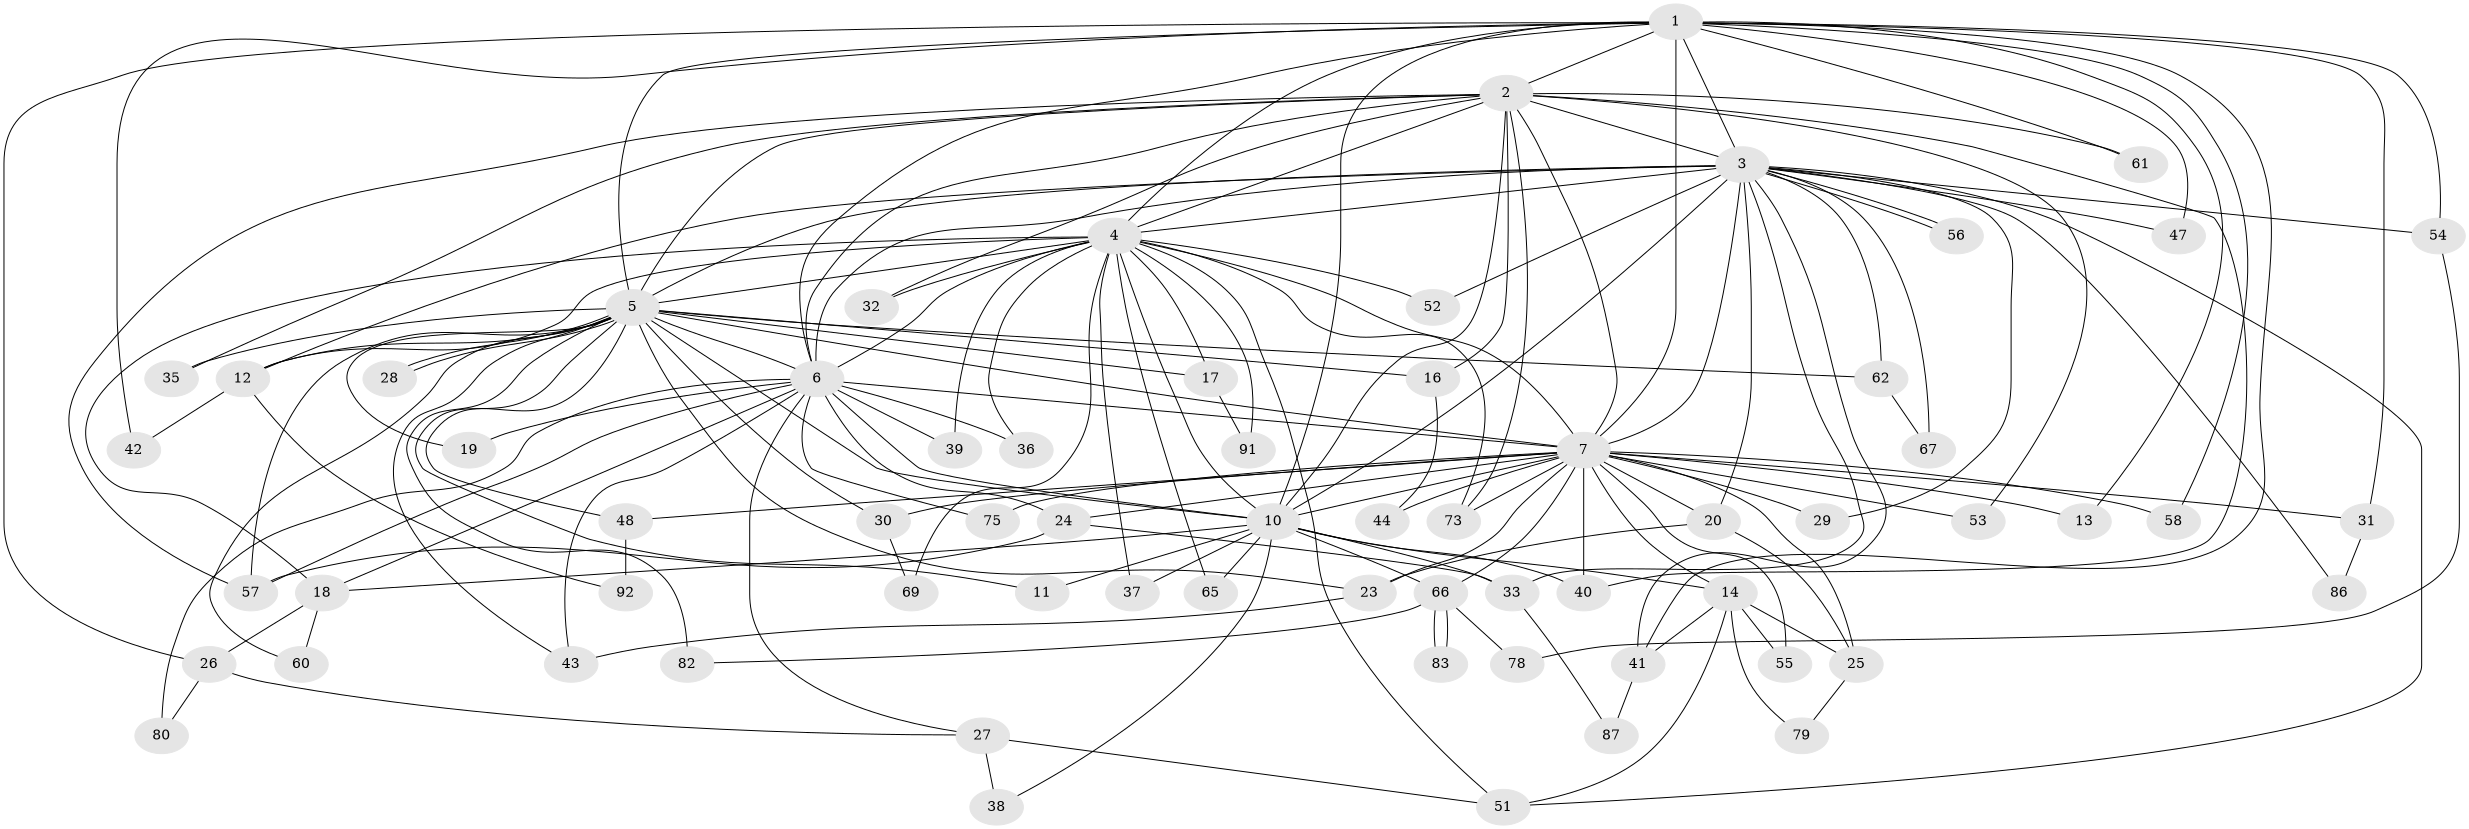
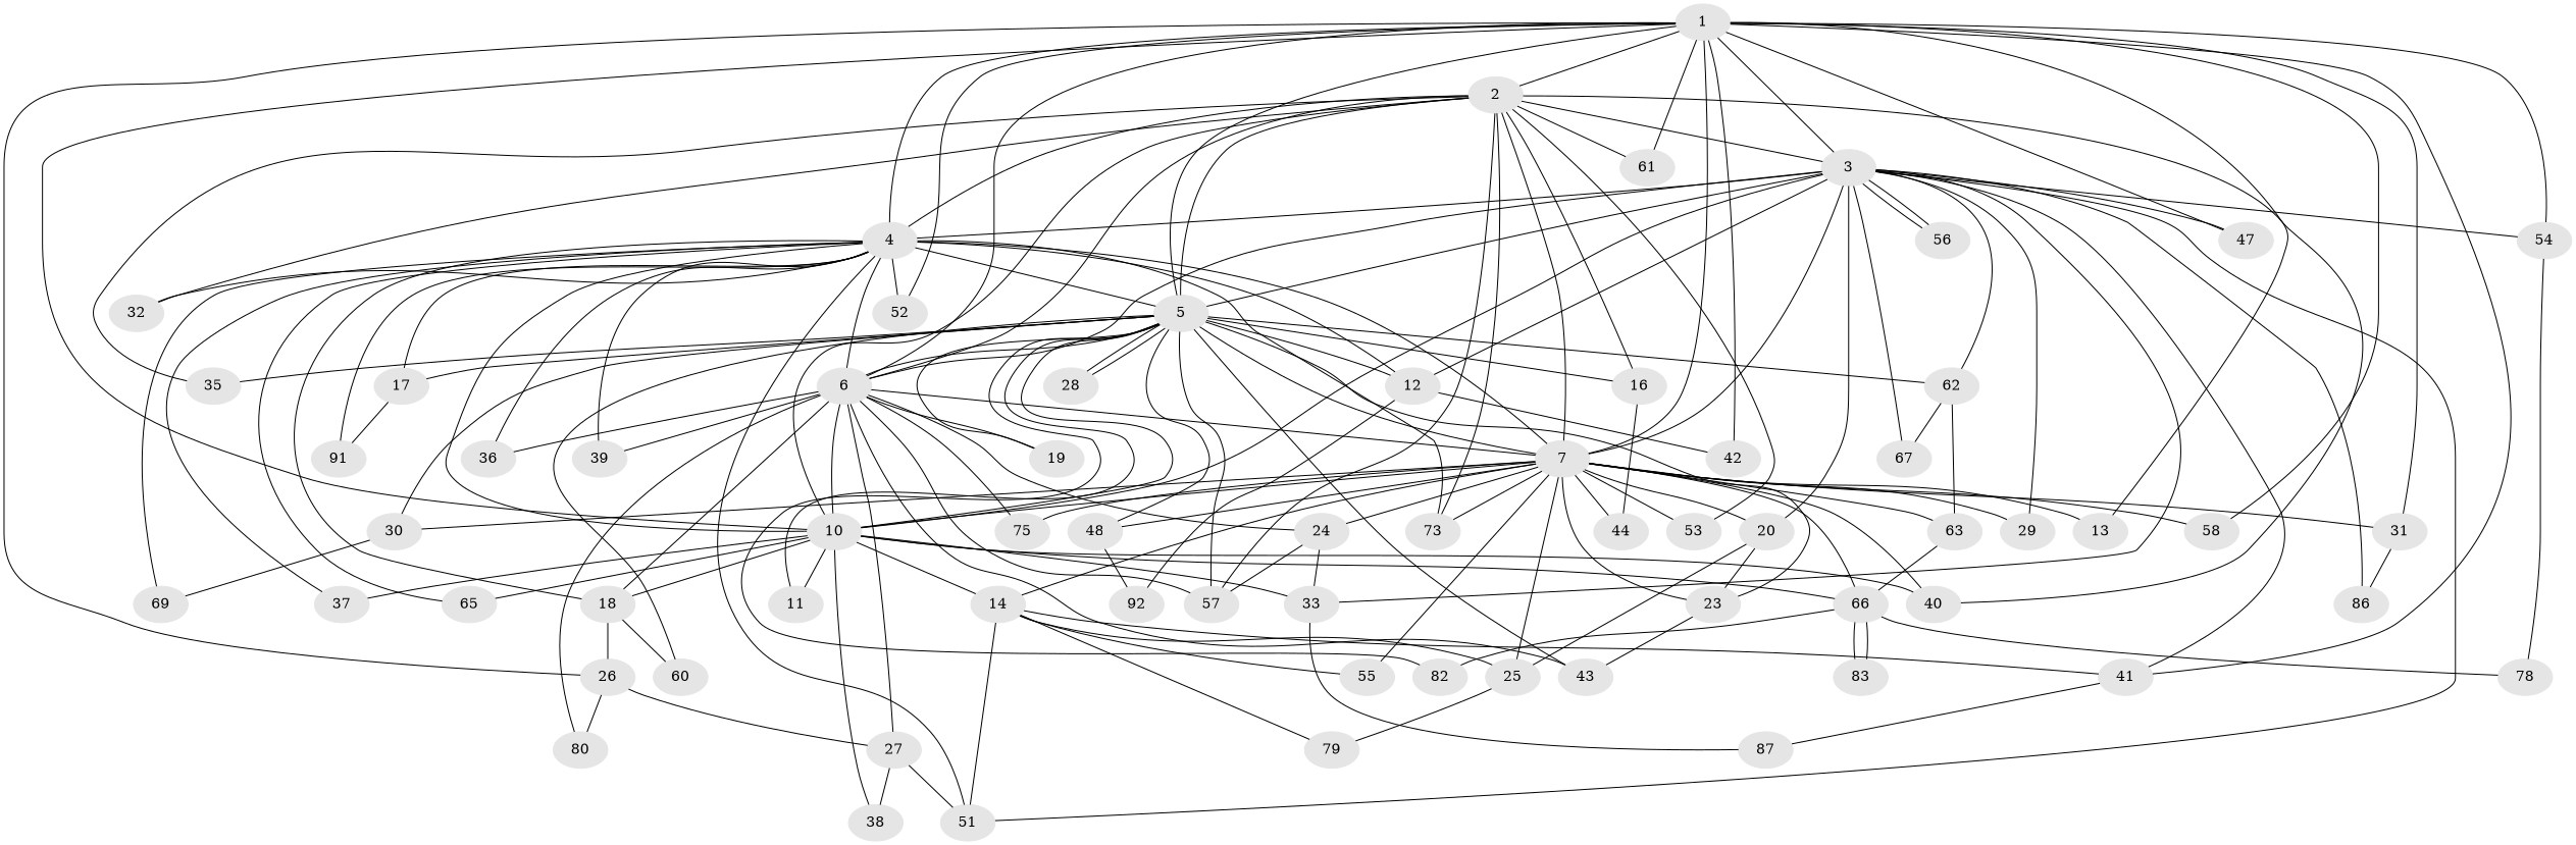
  graph {
    node [color=gray90 style=filled]
    1 [super="+50"]
    2 [super="+68"]
    3 [super="+88"]
    4 [super="+8"]
    5 [super="+15"]
    6 [super="+22"]
    7 [super="+9"]
    10 [super="+49"]
    13
    26
    31
    41
    42
    47
    54
    58
    61
    16
    32
    35
    40 [super="+64"]
    53
    57 [super="+77"]
    73 [super="+89"]
    12 [super="+34"]
    20 [super="+21"]
    29
    33 [super="+70"]
    51
    52
    56
    62
    67
    86
    17 [super="+59"]
    18 [super="+72"]
    36 [super="+45"]
    37
    39
    65
    69
    91
    11
    19
    23 [super="+85"]
    28
    30
    43 [super="+46"]
    48
    60
    82
    24 [super="+84"]
    27 [super="+76"]
    75
    80
    14 [super="+81"]
    25
    44
    55
+   63 [super="+74"]
    66 [super="+71"]
    38
    87
    78
    92
    79
    83
    1 -- 2
    1 -- 3
    1 -- 4 [weight=2]
    1 -- 5
    1 -- 6
    1 -- 7 [weight=2]
    1 -- 10
    1 -- 13
    1 -- 26
    1 -- 31
    1 -- 41
    1 -- 42
    1 -- 47
    1 -- 54
    1 -- 58
    1 -- 61
    2 -- 3 [weight=2]
    2 -- 4 [weight=2]
    2 -- 5
    2 -- 6
    2 -- 7 [weight=2]
    2 -- 10
    2 -- 61
    2 -- 16
    2 -- 32
    2 -- 35
    2 -- 40
    2 -- 53
    2 -- 57
    2 -- 73
    3 -- 4 [weight=2]
    3 -- 5
    3 -- 6 [weight=2]
    3 -- 7 [weight=2]
    3 -- 10
    3 -- 41
    3 -- 47
    3 -- 54
    3 -- 12
    3 -- 20 [weight=2]
    3 -- 29
    3 -- 33
    3 -- 51
-   3 -- 52
+   1 -- 52
    3 -- 56
    3 -- 56
    3 -- 62
    3 -- 67
    3 -- 86
    4 -- 5 [weight=2]
    4 -- 6 [weight=2]
    4 -- 7 [weight=4]
    4 -- 10 [weight=2]
    4 -- 32
    4 -- 73
    4 -- 12 [weight=2]
    4 -- 51
    4 -- 52
    4 -- 17
    4 -- 18
    4 -- 36 [weight=2]
    4 -- 37
    4 -- 39
    4 -- 65
    4 -- 69
    4 -- 91
    5 -- 6
    5 -- 7 [weight=2]
    5 -- 10
    5 -- 16
    5 -- 35
    5 -- 57
    5 -- 12
    5 -- 62
    5 -- 17
    5 -- 11
    5 -- 19
    5 -- 23
    5 -- 28
    5 -- 28
    5 -- 30
    5 -- 43
    5 -- 48
    5 -- 60
    5 -- 82
    6 -- 7 [weight=2]
    6 -- 10
    6 -- 57
    6 -- 18
    6 -- 36
    6 -- 39
    6 -- 19
    6 -- 43
    6 -- 24
    6 -- 27
    6 -- 75
    6 -- 80
    7 -- 10 [weight=2]
    7 -- 13
    7 -- 31
    7 -- 58
    7 -- 40
    7 -- 53
    7 -- 73
    7 -- 20
    7 -- 29
    7 -- 23
    7 -- 30
    7 -- 48
    7 -- 24
    7 -- 75
    7 -- 14
    7 -- 25
    7 -- 44
    7 -- 55
+   7 -- 63
    7 -- 66 [weight=2]
    10 -- 40
    10 -- 33 [weight=2]
    10 -- 18
    10 -- 37
    10 -- 65
    10 -- 11
    10 -- 14
    10 -- 66
    10 -- 38
    26 -- 27
    26 -- 80
    31 -- 86
    41 -- 87
    54 -- 78
    16 -- 44
    12 -- 42
    12 -- 92
    20 -- 23
    20 -- 25
    33 -- 87
    62 -- 67
+   62 -- 63
    17 -- 91
    18 -- 26
    18 -- 60
    23 -- 43
    30 -- 69
    48 -- 92
    24 -- 57
    24 -- 33
    27 -- 51
    27 -- 38
    14 -- 41
    14 -- 51
    14 -- 25
    14 -- 55
    14 -- 79
    25 -- 79
+   63 -- 66
    66 -- 82
    66 -- 78
    66 -- 83
    66 -- 83
  }
